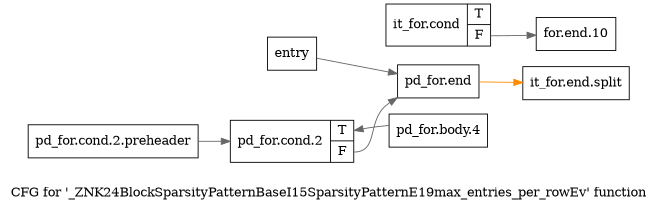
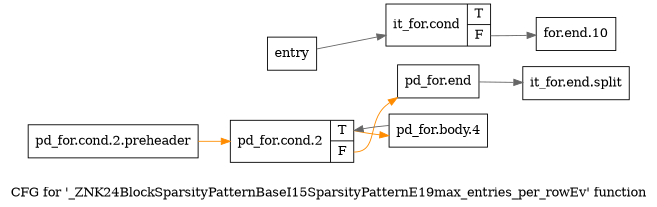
  digraph {
    label="CFG for '_ZNK24BlockSparsityPatternBaseI15SparsityPatternE19max_entries_per_rowEv' function"
    rankdir=LR
    node [shape=record]
    edge [color=gray40]
    n1 [label="{entry}"]
    n2 [label="{it_for.cond|{<s0>T|<s1>F}}"]
    n3 [label="{for.end.10}"]
    n4 [label="{pd_for.cond.2.preheader}"]
    n5 [label="{pd_for.cond.2|{<s0>T|<s1>F}}"]
    n6 [label="{pd_for.body.4}"]
    n7 [label="{pd_for.end}"]
    n8 [label="{it_for.end.split}"]
-   n1 -> n7
+   n1 -> n2
    n2 -> n3 [tailport=s1]
-   n4 -> n5
-   n5 -> n7 [tailport=s1]
+   n4 -> n5 [color=darkorange]
+   n5 -> n6 [color=darkorange tailport=s0]
+   n5 -> n7 [color=darkorange tailport=s1]
    n6 -> n5
-   n7 -> n8 [color=darkorange]
+   n7 -> n8
  }
